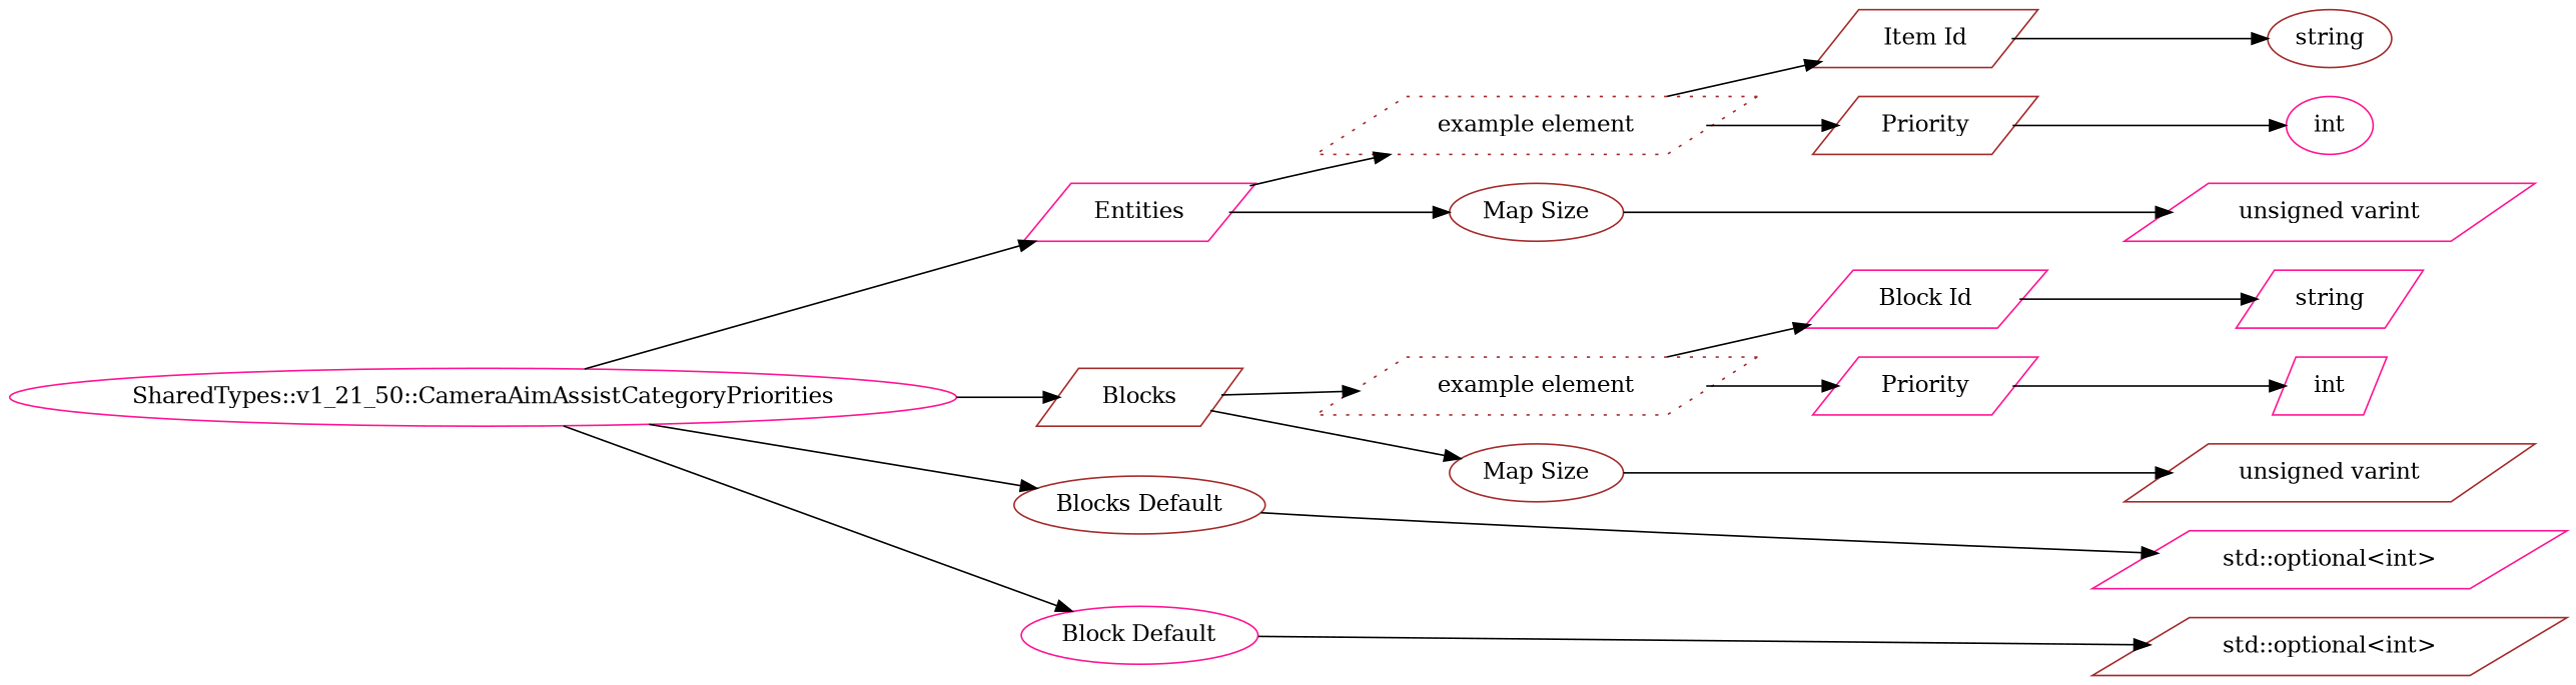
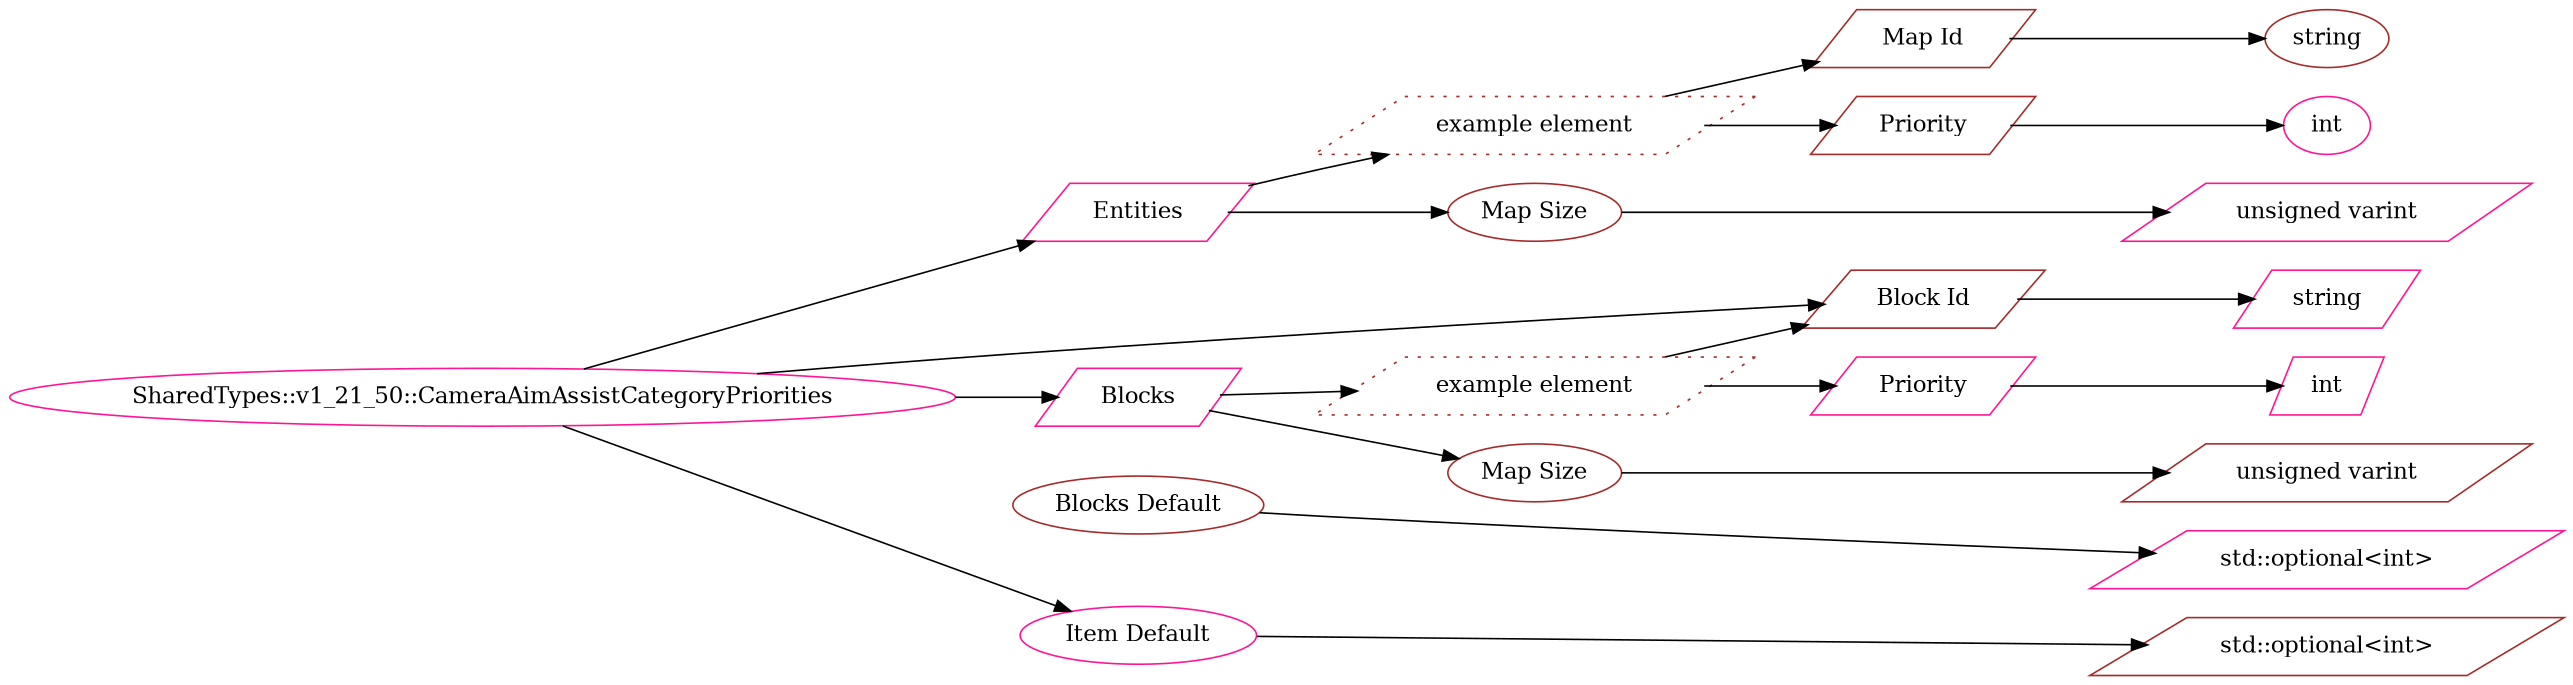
  digraph {
    rankdir=LR
    node [color=brown shape=parallelogram]
    n1 [color=deeppink label="unsigned varint"]
    n2 [label=string shape=ellipse]
    n3 [color=deeppink label=int shape=ellipse]
    n4 [label="unsigned varint"]
    n5 [color=deeppink label=string]
    n6 [color=deeppink label=int]
    n7 [color=deeppink label="std::optional<int>"]
    n8 [label="std::optional<int>"]
    n9 [color=deeppink label="SharedTypes::v1_21_50::CameraAimAssistCategoryPriorities" shape=ellipse]
    n10 [color=deeppink label=Entities]
-   n11 [label=Blocks]
+   n11 [color=deeppink label=Blocks]
    n12 [label="Blocks Default" shape=ellipse]
-   n13 [color=deeppink label="Block Default" shape=ellipse]
+   n13 [color=deeppink label="Item Default" shape=ellipse]
    n14 [label="Map Size" shape=ellipse]
    n15 [label="example element" style=dotted]
    n16 [label="Map Size" shape=ellipse]
    n17 [label="example element" style=dotted]
-   n18 [label="Item Id"]
+   n18 [label="Map Id"]
    n19 [label=Priority]
-   n20 [color=deeppink label="Block Id"]
+   n20 [label="Block Id"]
    n21 [color=deeppink label=Priority]
    subgraph sub_1 {
      rank=max
      n1
      n2
      n3
      n4
      n5
      n6
      n7
      n8
    }
    n9 -> n10
    n9 -> n11
-   n9 -> n12
+   n9 -> n20
    n9 -> n13
    n10 -> n14
    n10 -> n15
    n11 -> n16
    n11 -> n17
    n12 -> n7
    n13 -> n8
    n14 -> n1
    n15 -> n18
    n15 -> n19
    n16 -> n4
    n17 -> n20
    n17 -> n21
    n18 -> n2
    n19 -> n3
    n20 -> n5
    n21 -> n6
  }
